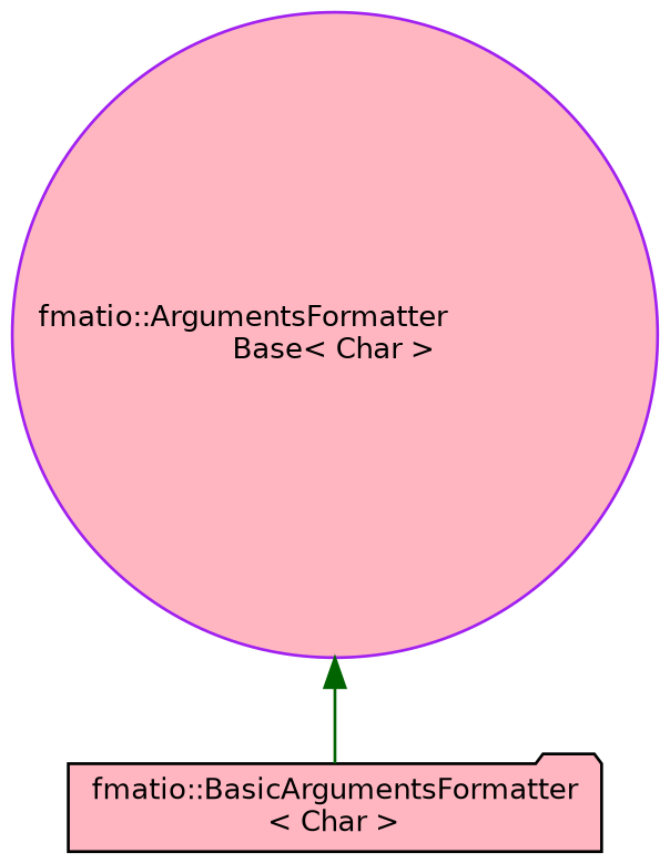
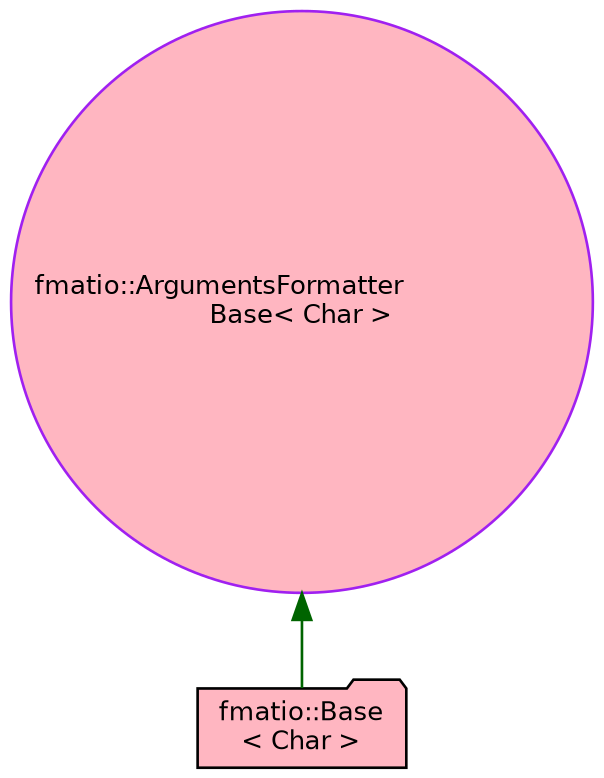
  digraph {
    node [fillcolor=lightpink fontname=Helvetica fontsize=10 style=filled]
    n1 [color=purple fontcolor=black height=0.2 label="fmatio::ArgumentsFormatter\lBase\< Char \>" shape=circle width=0.4]
-   n2 [color=black height=0.2 label="fmatio::BasicArgumentsFormatter\l\< Char \>" shape=folder width=0.4]
+   n2 [color=black height=0.2 label="fmatio::Base\l\< Char \>" shape=folder width=0.4]
    n1 -> n2 [color=darkgreen dir=back fontname=Helvetica fontsize=10 labelfontname=Helvetica labelfontsize=10 style=solid]
  }
